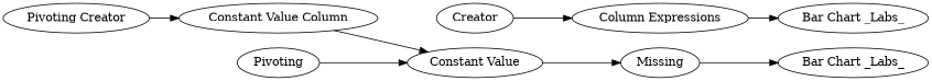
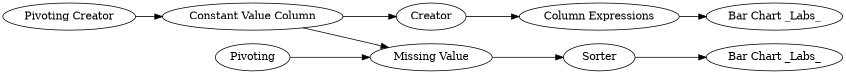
  digraph {
    rankdir=LR
    n1 [label="Pivoting Creator"]
    n2 [label="Constant Value Column"]
    n3 [label=Creator]
-   n4 [label="Constant Value"]
+   n4 [label="Missing Value"]
    n5 [label="Column Expressions"]
    n6 [label=Pivoting]
    n7 [label="Bar Chart _Labs_"]
-   n8 [label=Missing]
+   n8 [label=Sorter]
    n9 [label="Bar Chart _Labs_"]
    n1 -> n2
+   n2 -> n3
    n2 -> n4
    n3 -> n5
    n4 -> n8
    n5 -> n7
    n6 -> n4
    n8 -> n9
  }
